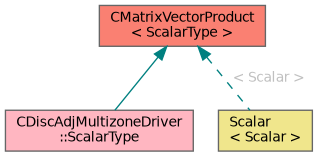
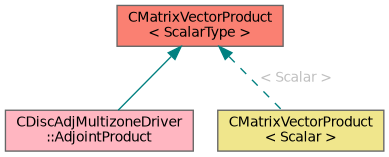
  digraph {
    node [color=gray40 fontname=Helvetica fontsize=10 shape=box style=filled]
    edge [color=teal dir=back fontname=Helvetica fontsize=10 labelfontname=Helvetica labelfontsize=10]
-   n1 [fillcolor=lightpink fontcolor=black height=0.2 label="CDiscAdjMultizoneDriver\l::ScalarType" width=0.4]
-   n2 [fillcolor=khaki height=0.2 label="Scalar\l\< Scalar \>" width=0.4]
+   n1 [fillcolor=lightpink fontcolor=black height=0.2 label="CDiscAdjMultizoneDriver\l::AdjointProduct" width=0.4]
+   n2 [fillcolor=khaki height=0.2 label="CMatrixVectorProduct\l\< Scalar \>" width=0.4]
    n3 [fillcolor=salmon height=0.2 label="CMatrixVectorProduct\l\< ScalarType \>" width=0.4]
    n3 -> n1 [style=solid]
    n3 -> n2 [fontcolor=grey label=" \< Scalar \>" style=dashed]
  }
